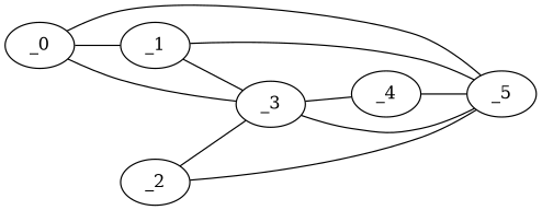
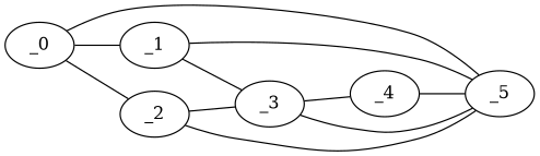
  graph {
    rankdir=LR
    edge [valence=2]
    _0 [x=53 y=21]
    _1 [x=62 y=25]
    _3 [x=76 y=47]
    _5 [x=97 y=31]
    _4 [x=94 y=50]
    _2 [x=67 y=29]
    _0 -- _1
-   _0 -- _3 [valence=1]
+   _0 -- _2 [valence=1]
    _0 -- _5 [valence=1]
    _1 -- _3
    _1 -- _5
    _3 -- _5
    _3 -- _4 [valence=1]
    _4 -- _5 [valence=1]
    _2 -- _3
    _2 -- _5 [valence=1]
  }
